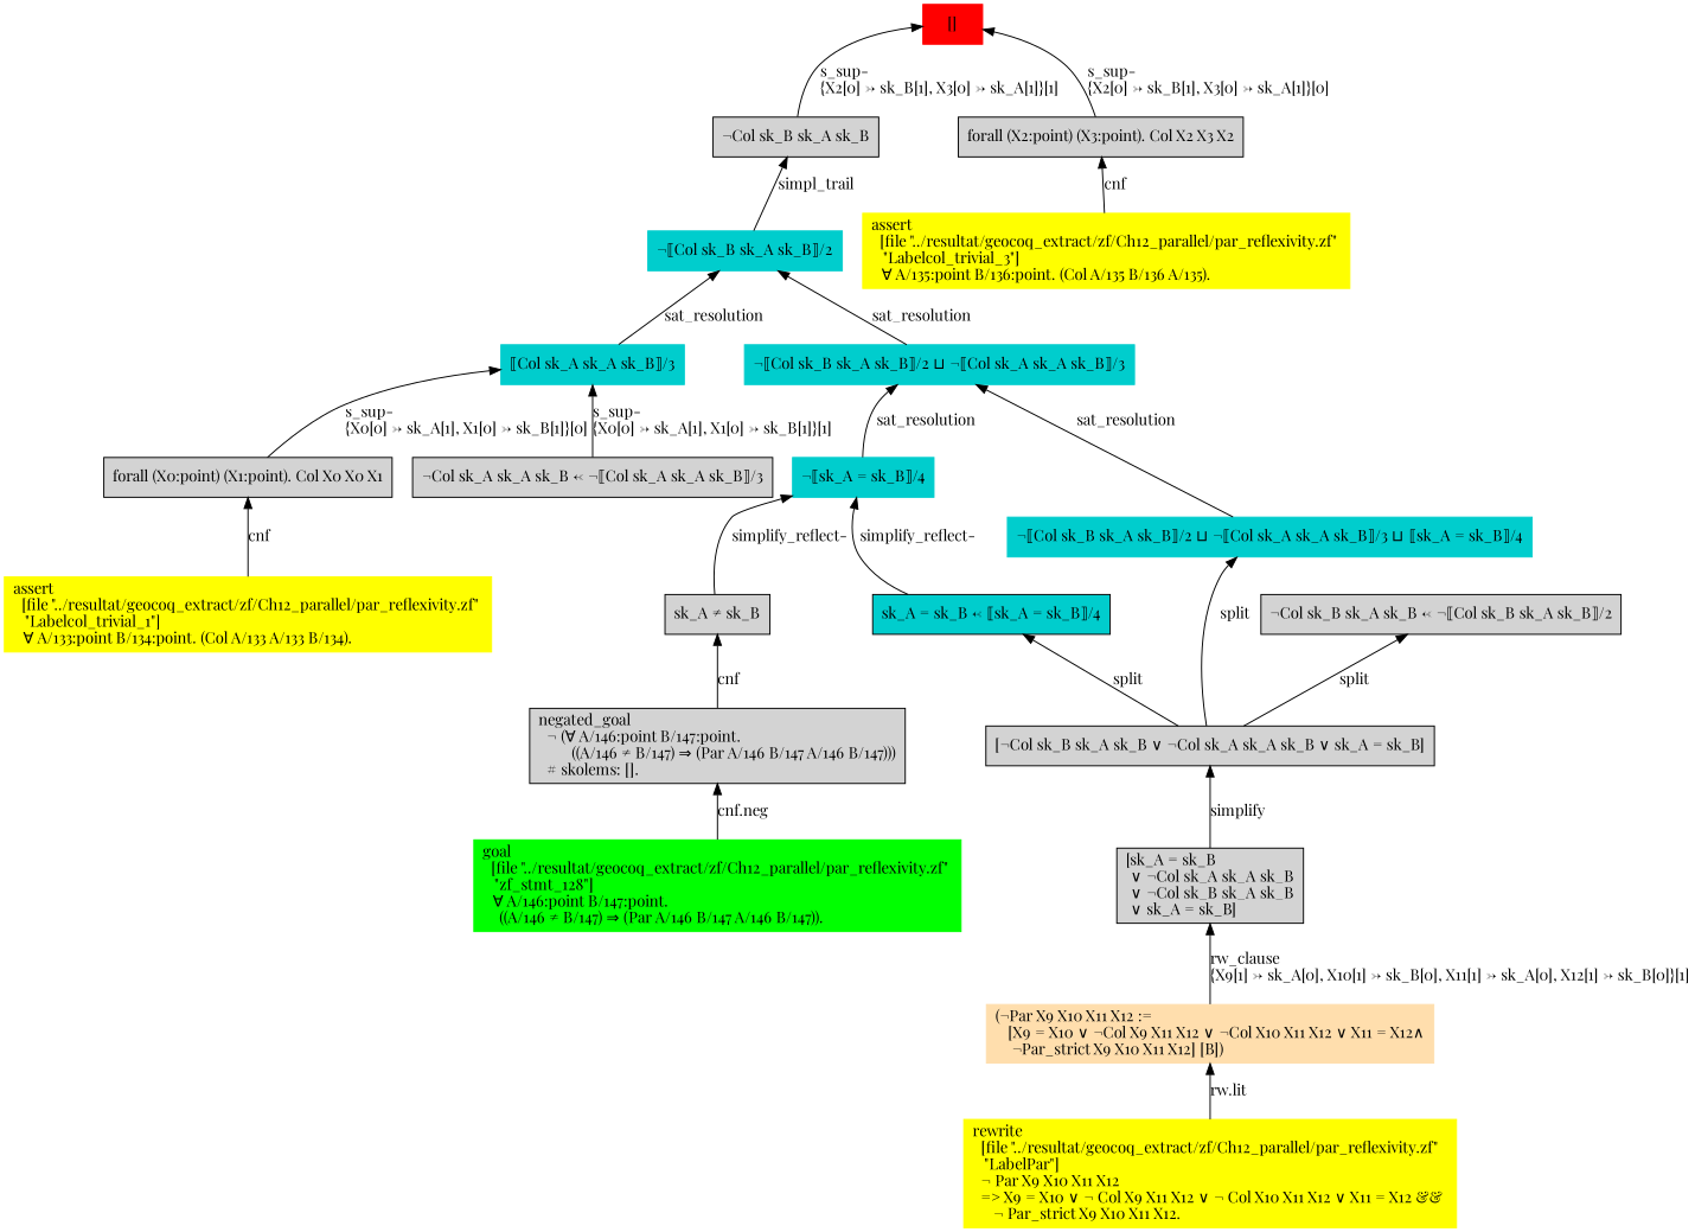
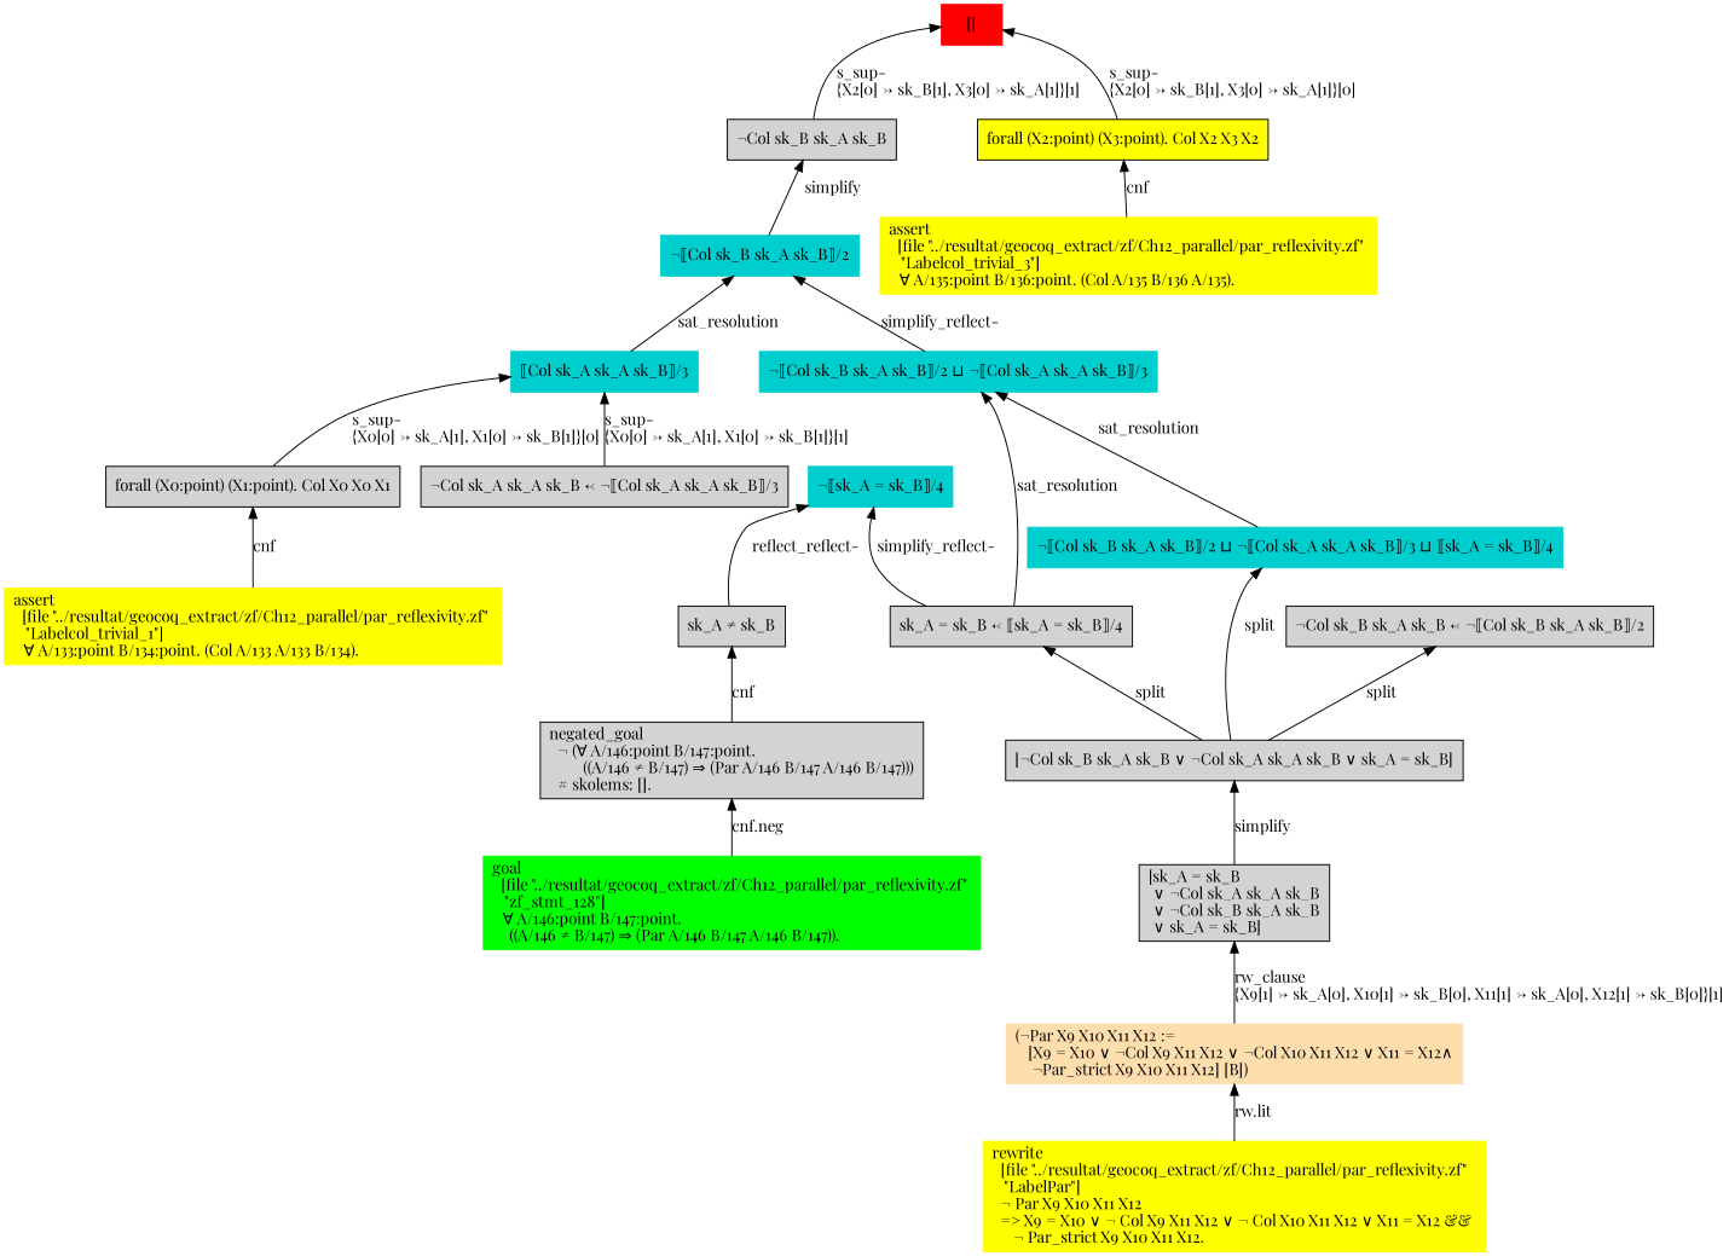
  digraph {
    fontname="Playfair Display"
    node [fontname="Playfair Display" shape=box style=filled]
    edge [dir=back fontname="Playfair Display"]
    n1 [color=red label="[]"]
    n2 [label="¬Col sk_B sk_A sk_B\l"]
-   n3 [label="forall (X2:point) (X3:point). Col X2 X3 X2\l"]
+   n3 [label="forall (X2:point) (X3:point). Col X2 X3 X2\l" fillcolor=yellow]
    n4 [color=cyan3 label="¬⟦Col sk_B sk_A sk_B⟧/2\l"]
    n5 [color=yellow label="assert\l  [file \"../resultat/geocoq_extract/zf/Ch12_parallel/par_reflexivity.zf\" \l   \"Labelcol_trivial_3\"]\l  ∀ A/135:point B/136:point. (Col A/135 B/136 A/135).\l"]
    n6 [color=cyan3 label="⟦Col sk_A sk_A sk_B⟧/3\l"]
    n7 [color=cyan3 label="¬⟦Col sk_B sk_A sk_B⟧/2 ⊔ ¬⟦Col sk_A sk_A sk_B⟧/3\l"]
    n8 [label="¬Col sk_B sk_A sk_B ← ¬⟦Col sk_B sk_A sk_B⟧/2\l"]
    n9 [label="[¬Col sk_B sk_A sk_B ∨ ¬Col sk_A sk_A sk_B ∨ sk_A = sk_B]\l"]
    n10 [label="¬Col sk_A sk_A sk_B ← ¬⟦Col sk_A sk_A sk_B⟧/3\l"]
    n11 [label="forall (X0:point) (X1:point). Col X0 X0 X1\l"]
    n12 [color=cyan3 label="¬⟦sk_A = sk_B⟧/4\l"]
    n13 [color=cyan3 label="¬⟦Col sk_B sk_A sk_B⟧/2 ⊔ ¬⟦Col sk_A sk_A sk_B⟧/3 ⊔ ⟦sk_A = sk_B⟧/4\l"]
    n14 [color=yellow label="assert\l  [file \"../resultat/geocoq_extract/zf/Ch12_parallel/par_reflexivity.zf\" \l   \"Labelcol_trivial_1\"]\l  ∀ A/133:point B/134:point. (Col A/133 A/133 B/134).\l"]
    n15 [label="[sk_A = sk_B\l ∨ ¬Col sk_A sk_A sk_B\l ∨ ¬Col sk_B sk_A sk_B\l ∨ sk_A = sk_B]\l"]
    n16 [color=navajowhite label="(¬Par X9 X10 X11 X12 :=\l   [X9 = X10 ∨ ¬Col X9 X11 X12 ∨ ¬Col X10 X11 X12 ∨ X11 = X12∧\l    ¬Par_strict X9 X10 X11 X12] [B])\l"]
    n17 [color=yellow label="rewrite\l  [file \"../resultat/geocoq_extract/zf/Ch12_parallel/par_reflexivity.zf\" \l   \"LabelPar\"]\l  ¬ Par X9 X10 X11 X12\l  =\> X9 = X10 ∨ ¬ Col X9 X11 X12 ∨ ¬ Col X10 X11 X12 ∨ X11 = X12 && \l     ¬ Par_strict X9 X10 X11 X12.\l"]
    n18 [label="negated_goal\l  ¬ (∀ A/146:point B/147:point.\l        ((A/146 ≠ B/147) ⇒ (Par A/146 B/147 A/146 B/147)))\l  # skolems: [].\l"]
    n19 [color=green label="goal\l  [file \"../resultat/geocoq_extract/zf/Ch12_parallel/par_reflexivity.zf\" \l   \"zf_stmt_128\"]\l  ∀ A/146:point B/147:point.\l    ((A/146 ≠ B/147) ⇒ (Par A/146 B/147 A/146 B/147)).\l"]
    n20 [label="sk_A ≠ sk_B\l"]
-   n21 [label="sk_A = sk_B ← ⟦sk_A = sk_B⟧/4\l" fillcolor=cyan3]
+   n21 [label="sk_A = sk_B ← ⟦sk_A = sk_B⟧/4\l"]
    n1 -> n2 [label="s_sup-\l\{X2[0] → sk_B[1], X3[0] → sk_A[1]\}[1]\l"]
    n1 -> n3 [label="s_sup-\l\{X2[0] → sk_B[1], X3[0] → sk_A[1]\}[0]\l"]
-   n2 -> n4 [label=simpl_trail]
+   n2 -> n4 [label=simplify]
    n3 -> n5 [label=cnf]
    n4 -> n6 [label=sat_resolution]
-   n4 -> n7 [label=sat_resolution]
+   n4 -> n7 [label="simplify_reflect-"]
    n6 -> n10 [label="s_sup-\l\{X0[0] → sk_A[1], X1[0] → sk_B[1]\}[1]\l"]
    n6 -> n11 [label="s_sup-\l\{X0[0] → sk_A[1], X1[0] → sk_B[1]\}[0]\l"]
-   n7 -> n12 [label=sat_resolution]
+   n7 -> n21 [label=sat_resolution]
    n7 -> n13 [label=sat_resolution]
    n8 -> n9 [label=split]
    n9 -> n15 [label=simplify]
    n11 -> n14 [label=cnf]
-   n12 -> n20 [label="simplify_reflect-"]
+   n12 -> n20 [label="reflect_reflect-"]
    n12 -> n21 [label="simplify_reflect-"]
    n13 -> n9 [label=split]
    n15 -> n16 [label="rw_clause\l\{X9[1] → sk_A[0], X10[1] → sk_B[0], X11[1] → sk_A[0], X12[1] → sk_B[0]\}[1]\l"]
    n16 -> n17 [label="rw.lit"]
    n18 -> n19 [label="cnf.neg"]
    n20 -> n18 [label=cnf]
    n21 -> n9 [label=split]
  }
